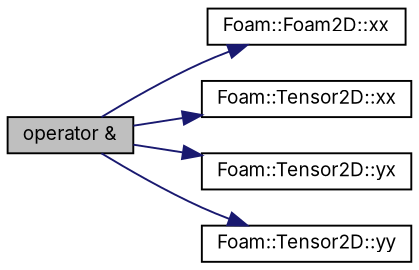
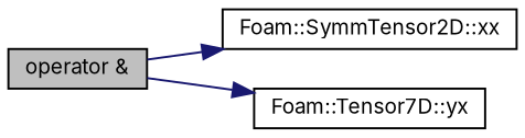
  digraph {
    fontname=Inter
    rankdir=LR
    node [color=black fontname=Inter fontsize=10 shape=record]
    edge [color=midnightblue fontname=Inter fontsize=10 labelfontname=Helvetica labelfontsize=10 style=solid]
    n1 [fillcolor=grey75 fontcolor=black height=0.2 label="operator &" style=filled width=0.4]
-   n2 [height=0.2 label="Foam::Foam2D::xx" width=0.4]
-   n3 [height=0.2 label="Foam::Tensor2D::xx" width=0.4]
-   n4 [height=0.2 label="Foam::Tensor2D::yx" width=0.4]
-   n5 [height=0.2 label="Foam::Tensor2D::yy" width=0.4]
+   n2 [height=0.2 label="Foam::SymmTensor2D::xx" width=0.4]
+   n4 [height=0.2 label="Foam::Tensor7D::yx" width=0.4]
    n1 -> n2
-   n1 -> n3
    n1 -> n4
-   n1 -> n5
  }
